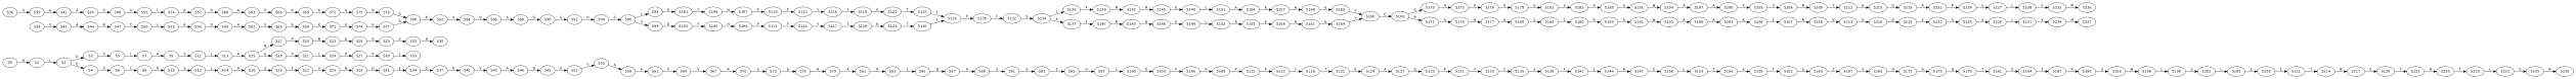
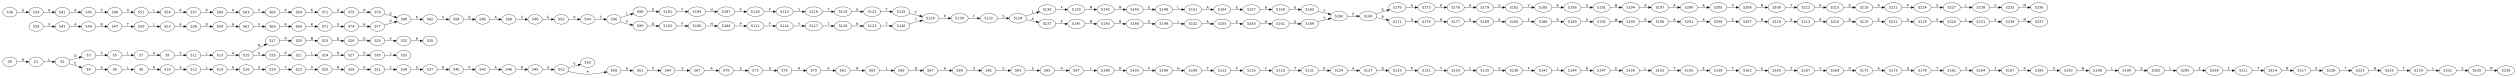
  strict digraph {
    fontname="Source Code Pro"
    rankdir=LR
    node [fontname="Source Code Pro"]
    edge [fontname="Source Code Pro"]
    S0
    S1
    S2
    S3
    S4
    S5
    S6
    S7
    S8
    S9
    S10
    S11
    S12
    S13
    S14
    S15
    S16
    S17
    S18
    S19
    S20
    S21
    S22
    S23
    S24
    S25
    S26
    S27
    S28
    S29
    S30
    S31
    S32
    S33
    S34
    S35
    S37
    S36
    S39
    S40
    S38
    S41
    S42
    S43
    S44
    S45
    S46
    S47
    S48
    S49
    S50
    S51
    S52
    S53
    S54
    S55
    S56
    S57
    S58
    S59
    S60
    S61
    S62
    S63
    S64
    S65
    S66
    S67
    S68
    S69
    S70
    S71
    S72
    S73
    S74
    S75
    S76
    S77
    S78
    S79
    S80
    S81
    S82
    S83
    S84
    S85
    S86
    S87
    S88
    S89
    S90
    S91
    S92
    S93
    S94
    S95
    S96
    S97
    S98
    S99
    S100
    S101
    S102
    S103
    S104
    S105
    S106
    S107
    S108
    S109
    S110
    S111
    S112
    S113
    S114
    S115
    S116
    S117
    S118
    S119
    S120
    S121
    S122
    S123
    S124
    S125
    S126
    S127
    S128
    S129
    S130
    S131
    S132
    S133
    S134
    S135
    S136
    S137
    S138
    S139
    S140
    S141
    S142
    S143
    S144
    S145
    S146
    S147
    S148
    S149
    S150
    S151
    S152
    S153
    S154
    S155
    S156
    S157
    S158
    S159
    S160
    S161
    S162
    S163
    S164
    S165
    S166
    S167
    S168
    S169
    S170
    S171
    S172
    S173
    S174
    S175
    S176
    S177
    S178
    S179
    S180
    S181
    S182
    S183
    S184
    S185
    S186
    S187
    S188
    S189
    S190
    S191
    S192
    S193
    S194
    S195
    S196
    S197
    S198
    S199
    S200
    S201
    S202
    S203
    S204
    S205
    S206
    S207
    S208
    S209
    S210
    S211
    S212
    S213
    S214
    S215
    S216
    S217
    S218
    S219
    S220
    S221
    S222
    S223
    S224
    S225
    S226
    S227
    S228
    S229
    S230
    S231
    S232
    S233
    S234
    S235
    S236
    S237
    S238
    S0 -> S1 [label=H]
    S1 -> S2 [label=L]
    S2 -> S3 [label=D]
    S2 -> S4 [label=E]
    S3 -> S5 [label=S]
    S4 -> S6 [label=S]
    S5 -> S7 [label=L]
    S6 -> S8 [label=L]
    S7 -> S9 [label=A]
    S8 -> S10 [label=K]
    S9 -> S11 [label=S]
    S10 -> S12 [label=S]
    S11 -> S13 [label=L]
    S12 -> S14 [label=L]
    S13 -> S15 [label=A]
    S14 -> S16 [label=A]
    S15 -> S17 [label=N]
    S15 -> S18 [label=G]
    S16 -> S19 [label=S]
    S17 -> S20 [label=P]
    S18 -> S21 [label=P]
    S19 -> S22 [label=T]
    S20 -> S23 [label=M]
    S21 -> S24 [label=L]
    S22 -> S25 [label=V]
    S23 -> S26 [label=D]
    S24 -> S27 [label=D]
    S25 -> S28 [label=N]
    S26 -> S29 [label=D]
    S27 -> S30 [label=D]
    S28 -> S31 [label=D]
    S29 -> S32 [label=V]
    S30 -> S33 [label=L]
    S31 -> S34 [label=I]
    S32 -> S35 [label=H]
    S34 -> S37 [label=S]
    S37 -> S40 [label=K]
    S36 -> S39 [label=G]
    S39 -> S42 [label=A]
    S40 -> S43 [label=V]
    S38 -> S41 [label=V]
    S41 -> S44 [label=A]
    S42 -> S45 [label=A]
    S43 -> S46 [label=A]
    S44 -> S47 [label=N]
    S45 -> S48 [label=S]
    S46 -> S49 [label=D]
    S47 -> S50 [label=T]
    S48 -> S51 [label=A]
    S49 -> S52 [label=G]
    S50 -> S53 [label=L]
    S51 -> S54 [label=L]
    S52 -> S55 [label=V]
    S53 -> S56 [label=A]
    S54 -> S57 [label=A]
-   S55 -> S58 [label=A]
+   S52 -> S58 [label=A]
    S56 -> S59 [label=D]
    S57 -> S60 [label=D]
    S58 -> S61 [label=A]
    S59 -> S62 [label=A]
    S60 -> S63 [label=A]
    S61 -> S64 [label=V]
    S62 -> S65 [label=V]
    S63 -> S66 [label=V]
    S64 -> S67 [label=V]
    S65 -> S68 [label=K]
    S66 -> S69 [label=K]
    S67 -> S70 [label=K]
    S68 -> S71 [label=K]
    S69 -> S72 [label=K]
    S70 -> S73 [label=S]
    S71 -> S74 [label=G]
    S72 -> S75 [label=G]
    S73 -> S76 [label=G]
    S74 -> S77 [label=H]
    S75 -> S78 [label=H]
    S76 -> S79 [label=H]
    S77 -> S80 [label=G]
    S78 -> S80 [label=G]
    S79 -> S81 [label=A]
    S80 -> S82 [label=K]
    S81 -> S83 [label=R]
    S82 -> S84 [label=V]
    S83 -> S85 [label=L]
    S84 -> S86 [label=Q]
    S85 -> S87 [label=Q]
    S86 -> S88 [label=A]
    S87 -> S89 [label=A]
    S88 -> S90 [label=S]
    S89 -> S91 [label=S]
    S90 -> S92 [label=G]
    S91 -> S93 [label=G]
    S92 -> S94 [label=H]
    S93 -> S95 [label=S]
    S94 -> S96 [label=S]
    S95 -> S97 [label=H]
    S96 -> S98 [label=L]
    S96 -> S99 [label=V]
    S97 -> S100 [label=L]
    S98 -> S101 [label=D]
    S99 -> S102 [label=D]
    S100 -> S103 [label=D]
    S101 -> S104 [label=F]
    S102 -> S105 [label=F]
    S103 -> S106 [label=F]
    S104 -> S107 [label=H]
    S105 -> S108 [label=H]
    S106 -> S109 [label=H]
    S107 -> S110 [label=P]
    S108 -> S111 [label=P]
    S109 -> S112 [label=P]
    S110 -> S113 [label=F]
    S111 -> S114 [label=F]
    S112 -> S115 [label=F]
    S113 -> S116 [label=Y]
    S114 -> S117 [label=Y]
    S115 -> S118 [label=Y]
    S116 -> S119 [label=T]
    S117 -> S120 [label=T]
    S118 -> S121 [label=T]
    S119 -> S122 [label=K]
    S120 -> S123 [label=K]
    S121 -> S124 [label=K]
    S122 -> S125 [label=T]
    S123 -> S126 [label=T]
    S124 -> S127 [label=A]
    S125 -> S128 [label=T]
    S126 -> S128 [label=T]
    S127 -> S129 [label=Q]
    S128 -> S130 [label=P]
    S129 -> S131 [label=P]
    S130 -> S132 [label=F]
    S131 -> S133 [label=Y]
    S132 -> S134 [label=S]
    S133 -> S135 [label=C]
    S134 -> S136 [label=L]
    S134 -> S137 [label=A]
    S135 -> S138 [label=S]
    S136 -> S139 [label=F]
    S137 -> S140 [label=F]
    S138 -> S141 [label=F]
    S139 -> S142 [label=M]
    S140 -> S143 [label=M]
    S141 -> S144 [label=L]
    S142 -> S145 [label=R]
    S143 -> S146 [label=R]
    S144 -> S147 [label=R]
    S145 -> S148 [label=E]
    S146 -> S149 [label=E]
    S147 -> S150 [label=E]
    S148 -> S151 [label=L]
    S149 -> S152 [label=L]
    S150 -> S153 [label=L]
    S151 -> S154 [label=A]
    S152 -> S155 [label=A]
    S153 -> S156 [label=T]
    S154 -> S157 [label=E]
    S155 -> S158 [label=E]
    S156 -> S159 [label=E]
    S157 -> S160 [label=A]
    S158 -> S161 [label=A]
    S159 -> S162 [label=T]
    S160 -> S163 [label=G]
    S161 -> S164 [label=G]
    S162 -> S165 [label=G]
    S163 -> S166 [label=Y]
    S164 -> S166 [label=Y]
    S165 -> S167 [label=I]
    S166 -> S168 [label=E]
    S167 -> S169 [label=V]
    S168 -> S170 [label=G]
    S168 -> S171 [label=A]
    S169 -> S172 [label=D]
    S170 -> S173 [label=A]
    S171 -> S174 [label=G]
    S172 -> S175 [label=A]
    S173 -> S176 [label=H]
    S174 -> S177 [label=H]
    S175 -> S178 [label=Q]
    S176 -> S179 [label=A]
    S177 -> S180 [label=G]
    S178 -> S181 [label=T]
    S179 -> S182 [label=G]
    S180 -> S183 [label=G]
    S181 -> S184 [label=S]
    S182 -> S185 [label=V]
    S183 -> S186 [label=I]
    S184 -> S187 [label=I]
    S185 -> S188 [label=K]
    S186 -> S189 [label=K]
    S187 -> S190 [label=K]
    S188 -> S191 [label=G]
    S189 -> S192 [label=G]
    S190 -> S193 [label=S]
    S191 -> S194 [label=W]
    S192 -> S195 [label=W]
    S193 -> S196 [label=W]
    S194 -> S197 [label=A]
    S195 -> S198 [label=A]
    S196 -> S199 [label=L]
    S197 -> S200 [label=A]
    S198 -> S201 [label=A]
    S199 -> S202 [label=S]
    S200 -> S203 [label=K]
    S201 -> S204 [label=K]
    S202 -> S205 [label=L]
    S203 -> S206 [label=V]
    S204 -> S207 [label=I]
    S205 -> S208 [label=I]
    S206 -> S209 [label=N]
    S207 -> S210 [label=N]
    S208 -> S211 [label=I]
    S209 -> S212 [label=T]
    S210 -> S213 [label=S]
    S211 -> S214 [label=T]
    S212 -> S215 [label=K]
    S213 -> S216 [label=K]
    S214 -> S217 [label=R]
    S215 -> S218 [label=D]
    S216 -> S219 [label=D]
    S217 -> S220 [label=E]
    S218 -> S221 [label=A]
    S219 -> S222 [label=E]
    S220 -> S223 [label=T]
    S221 -> S224 [label=P]
    S222 -> S225 [label=G]
    S223 -> S226 [label=R]
    S224 -> S227 [label=S]
    S225 -> S228 [label=S]
    S226 -> S229 [label=T]
    S227 -> S230 [label=L]
    S228 -> S231 [label=L]
    S229 -> S232 [label=L]
    S230 -> S233 [label=V]
    S231 -> S234 [label=V]
    S232 -> S235 [label=S]
    S233 -> S236 [label=M]
    S234 -> S237 [label=M]
    S235 -> S238 [label=M]
  }
